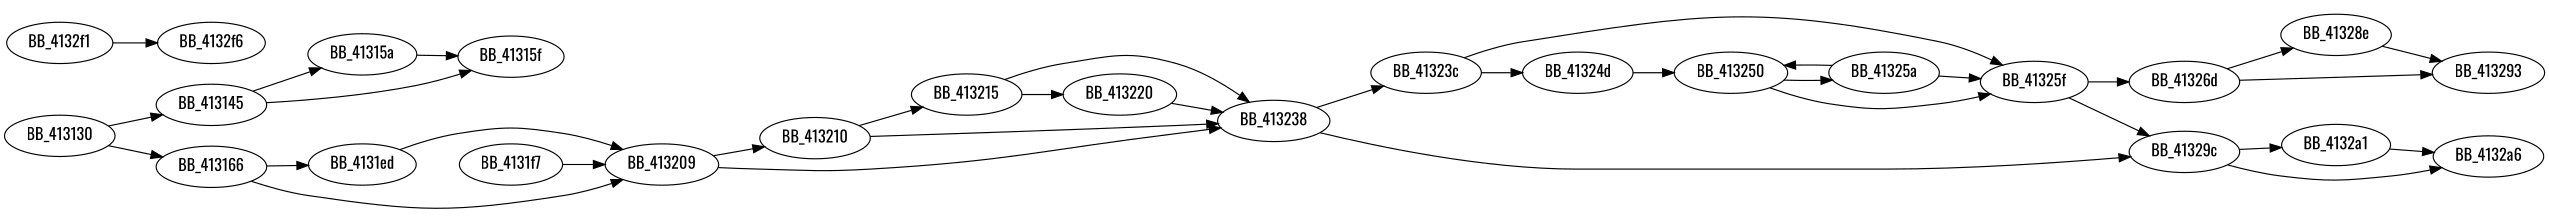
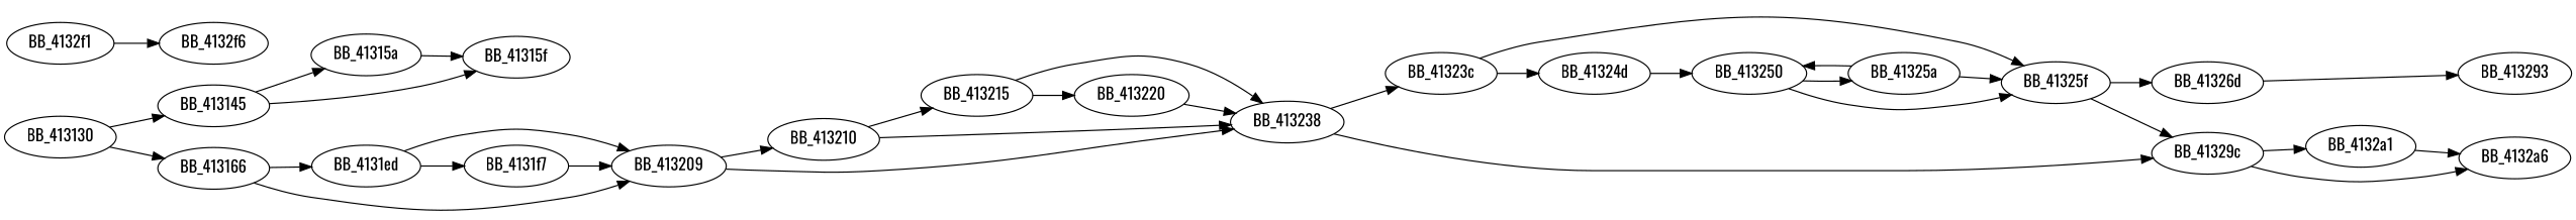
  digraph {
    fontname=Oswald
    rankdir=LR
    node [fontname=Oswald]
    edge [fontname=Oswald]
    BB_413130
    BB_413145
    BB_413166
    BB_41315a
    BB_41315f
    BB_4131ed
    BB_413209
    BB_4131f7
    BB_413210
    BB_413238
    BB_413215
    BB_41323c
    BB_41329c
    BB_413220
    BB_41324d
    BB_41325f
    BB_4132a1
    BB_4132a6
    BB_413250
    BB_41326d
    BB_41325a
-   BB_41328e
    BB_413293
    BB_4132f1
    BB_4132f6
    BB_413130 -> BB_413145
    BB_413130 -> BB_413166
    BB_413145 -> BB_41315a
    BB_413145 -> BB_41315f
    BB_413166 -> BB_4131ed
    BB_413166 -> BB_413209
    BB_41315a -> BB_41315f
    BB_4131ed -> BB_413209
+   BB_4131ed -> BB_4131f7
    BB_413209 -> BB_413210
    BB_413209 -> BB_413238
    BB_4131f7 -> BB_413209
    BB_413210 -> BB_413238
    BB_413210 -> BB_413215
    BB_413238 -> BB_41323c
    BB_413238 -> BB_41329c
    BB_413215 -> BB_413238
    BB_413215 -> BB_413220
    BB_41323c -> BB_41324d
    BB_41323c -> BB_41325f
    BB_41329c -> BB_4132a1
    BB_41329c -> BB_4132a6
    BB_413220 -> BB_413238
    BB_41324d -> BB_413250
    BB_41325f -> BB_41329c
    BB_41325f -> BB_41326d
    BB_4132a1 -> BB_4132a6
    BB_413250 -> BB_41325f
    BB_413250 -> BB_41325a
-   BB_41326d -> BB_41328e
    BB_41326d -> BB_413293
    BB_41325a -> BB_41325f
    BB_41325a -> BB_413250
-   BB_41328e -> BB_413293
    BB_4132f1 -> BB_4132f6
  }
